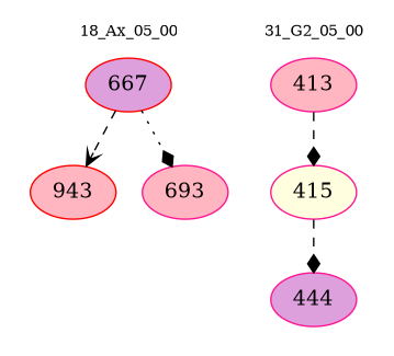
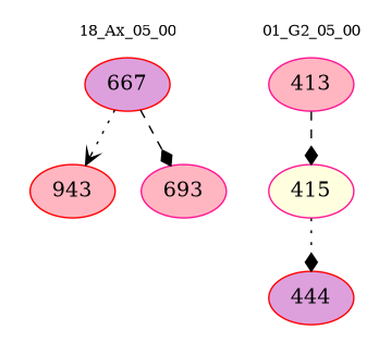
  digraph {
    node [color=red fillcolor=lightpink style=filled]
    edge [arrowhead=diamond color=black style=dotted]
    n1 [fillcolor=plum label=667]
    n2 [label=943]
    n3 [color=deeppink label=693]
    n4 [color=deeppink fillcolor=lightyellow label=415]
    n5 [color=deeppink label=413]
-   n6 [color=deeppink fillcolor=plum label=444]
+   n6 [fillcolor=plum label=444]
    subgraph cluster_1 {
      color=white
      fontsize=10
      label="18_Ax_05_00"
      n1
      n2
      n3
    }
    subgraph cluster_2 {
      color=white
      fontsize=10
-     label="31_G2_05_00"
+     label="01_G2_05_00"
      n4
      n5
      n6
    }
-   n1 -> n2 [arrowhead=vee style=dashed]
-   n1 -> n3
-   n4 -> n6 [style=dashed]
+   n1 -> n2 [arrowhead=vee]
+   n1 -> n3 [style=dashed]
+   n4 -> n6
    n5 -> n4 [style=dashed]
  }
